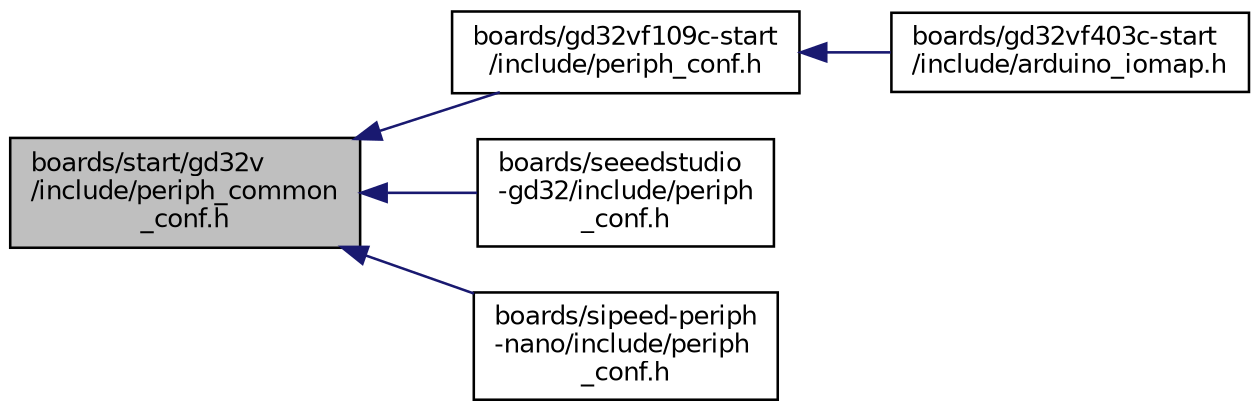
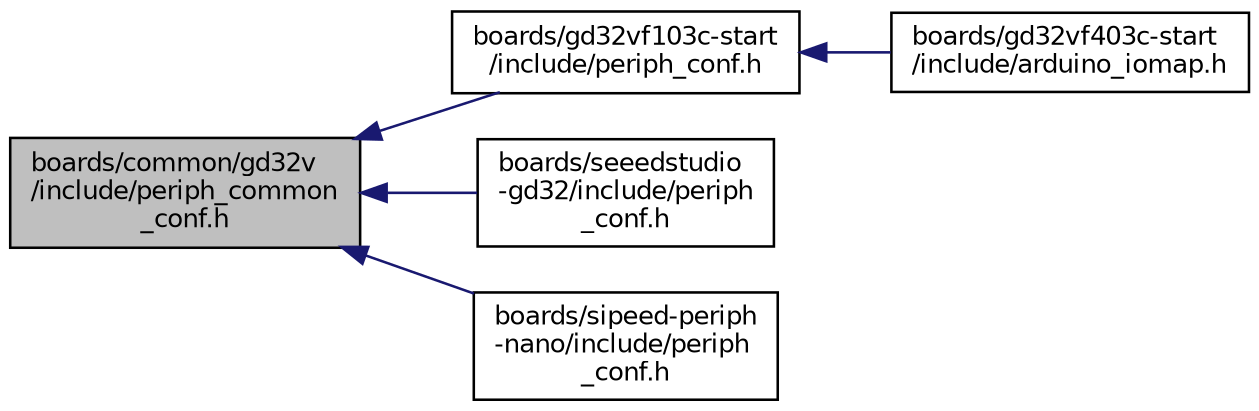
  digraph {
    rankdir=LR
    node [color=black fillcolor=white fontname=Helvetica fontsize=10 shape=record style=filled]
    edge [color=midnightblue dir=back fontname=Helvetica fontsize=10 labelfontname=Helvetica labelfontsize=10 style=solid]
-   n1 [fillcolor=grey75 fontcolor=black height=0.2 label="boards/start/gd32v\l/include/periph_common\l_conf.h" width=0.4]
-   n2 [height=0.2 label="boards/gd32vf109c-start\l/include/periph_conf.h" width=0.4]
+   n1 [fillcolor=grey75 fontcolor=black height=0.2 label="boards/common/gd32v\l/include/periph_common\l_conf.h" width=0.4]
+   n2 [height=0.2 label="boards/gd32vf103c-start\l/include/periph_conf.h" width=0.4]
    n3 [height=0.2 label="boards/seeedstudio\l-gd32/include/periph\l_conf.h" width=0.4]
    n4 [height=0.2 label="boards/sipeed-periph\l-nano/include/periph\l_conf.h" width=0.4]
    n5 [height=0.2 label="boards/gd32vf403c-start\l/include/arduino_iomap.h" width=0.4]
    n1 -> n2
    n1 -> n3
    n1 -> n4
    n2 -> n5
  }
